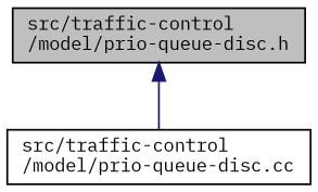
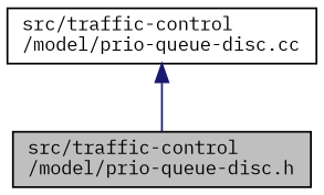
  digraph {
    fontname="IBM Plex Mono"
    node [color=black fontname="IBM Plex Mono" fontsize=10 shape=record style=filled]
    n1 [fillcolor=grey75 fontcolor=black height=0.2 label="src/traffic-control\l/model/prio-queue-disc.h" width=0.4]
    n2 [fillcolor=white height=0.2 label="src/traffic-control\l/model/prio-queue-disc.cc" width=0.4]
-   n1 -> n2 [color=midnightblue dir=back fontname="IBM Plex Mono" fontsize=10 labelfontname=Helvetica labelfontsize=10 style=solid]
+   n2 -> n1 [color=midnightblue dir=back fontname="IBM Plex Mono" fontsize=10 labelfontname=Helvetica labelfontsize=10 style=solid]
  }
